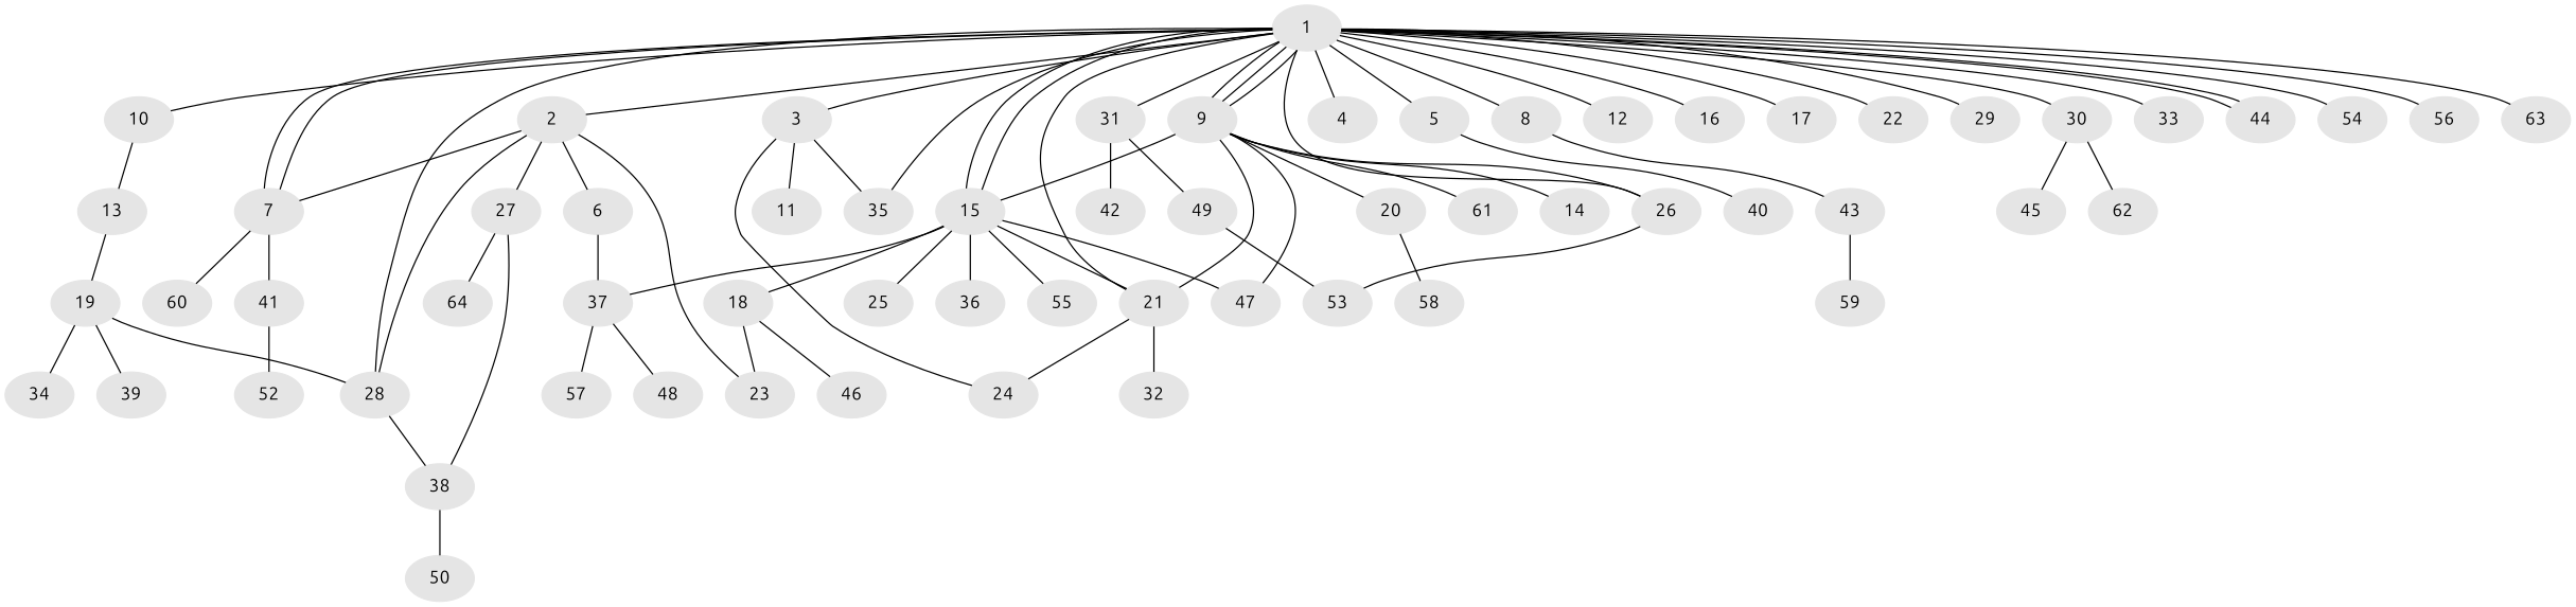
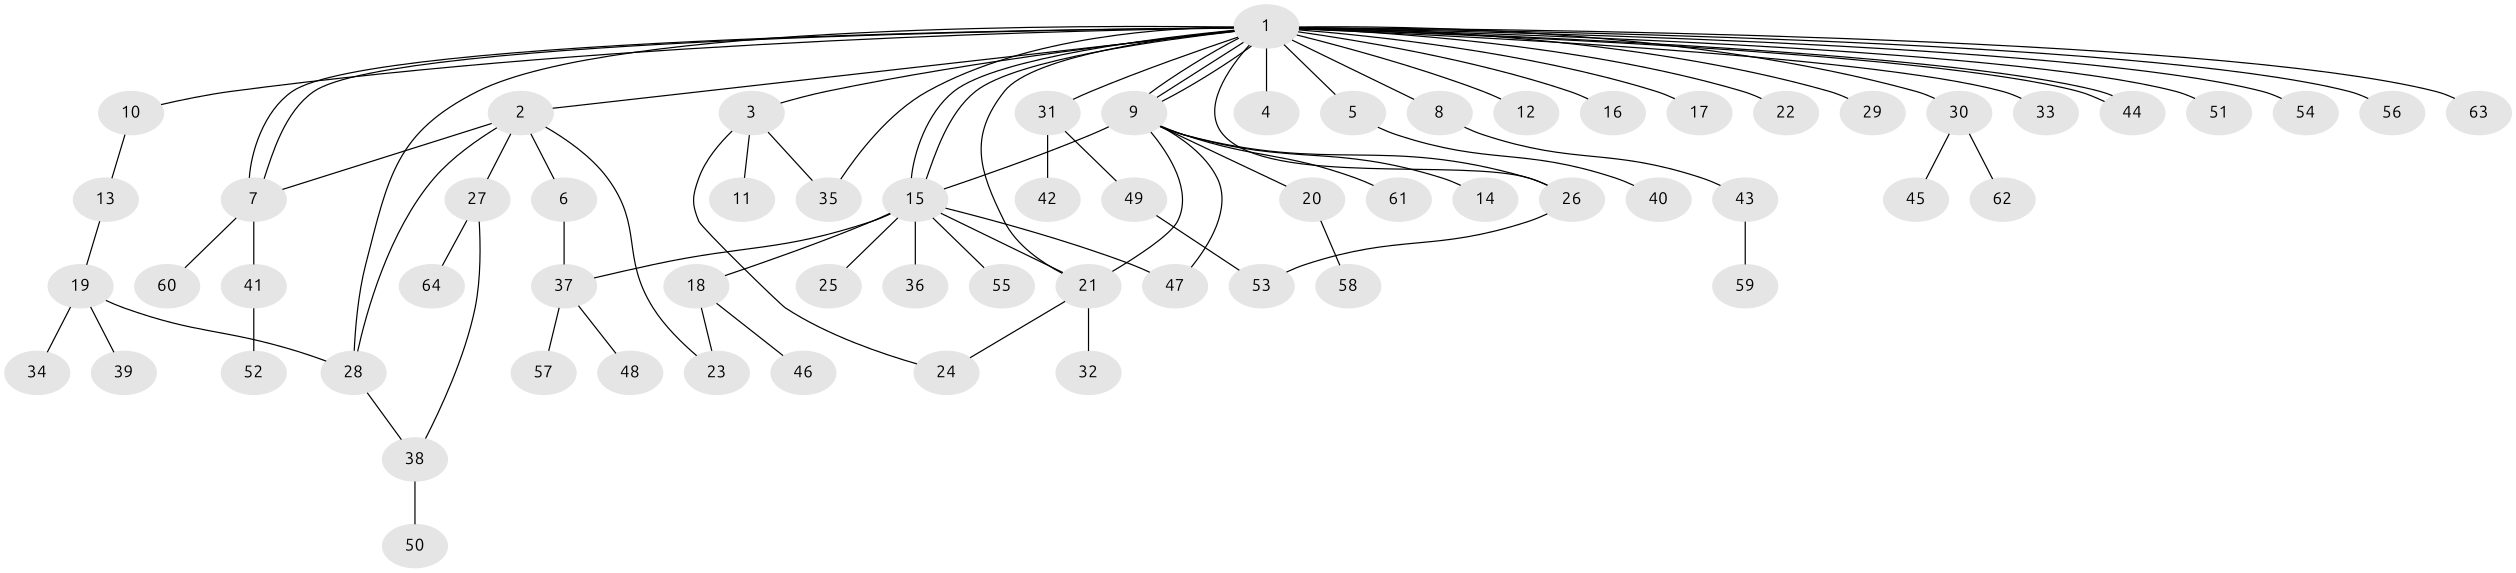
  graph {
    fontname=Ubuntu
    node [color=gray90 fontname=Ubuntu style=filled]
    edge [fontname=Ubuntu]
    1
    2
    3
    4
    5
    7
    8
    9
    10
    12
    15
    16
    17
    21
    22
    26
    28
    29
    30
    31
    33
    35
    44
+   51
    54
    56
    63
    6
    23
    27
    11
    24
    40
    41
    60
    43
    14
    20
    47
    61
    13
    37
    18
    25
    36
    55
    32
    53
    38
    45
    62
    42
    49
    64
    48
    57
    52
    59
    58
    19
    34
    39
    46
    50
    1 -- 2
    1 -- 3
    1 -- 4
    1 -- 5
    1 -- 7
    1 -- 7
    1 -- 8
    1 -- 9
    1 -- 9
    1 -- 9
    1 -- 10
    1 -- 12
    1 -- 15
    1 -- 15
    1 -- 16
    1 -- 17
    1 -- 21
    1 -- 22
    1 -- 26
    1 -- 28
    1 -- 29
    1 -- 30
    1 -- 31
    1 -- 33
    1 -- 35
    1 -- 44
    1 -- 44
+   1 -- 51
    1 -- 54
    1 -- 56
    1 -- 63
    2 -- 7
    2 -- 28
    2 -- 6
    2 -- 23
    2 -- 27
    3 -- 35
    3 -- 11
    3 -- 24
    5 -- 40
    7 -- 41
    7 -- 60
    8 -- 43
    9 -- 15
    9 -- 21
    9 -- 26
    9 -- 14
    9 -- 20
    9 -- 47
    9 -- 61
    10 -- 13
    15 -- 21
    15 -- 47
    15 -- 37
    15 -- 18
    15 -- 25
    15 -- 36
    15 -- 55
    21 -- 24
    21 -- 32
    26 -- 53
    28 -- 38
    30 -- 45
    30 -- 62
    31 -- 42
    31 -- 49
    6 -- 37
    27 -- 38
    27 -- 64
    41 -- 52
    43 -- 59
    20 -- 58
    13 -- 19
    37 -- 48
    37 -- 57
    18 -- 23
    18 -- 46
    38 -- 50
    49 -- 53
    19 -- 28
    19 -- 34
    19 -- 39
  }
